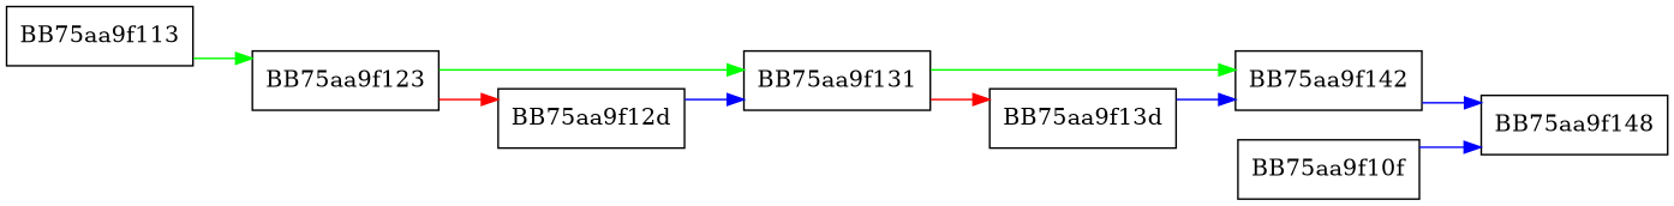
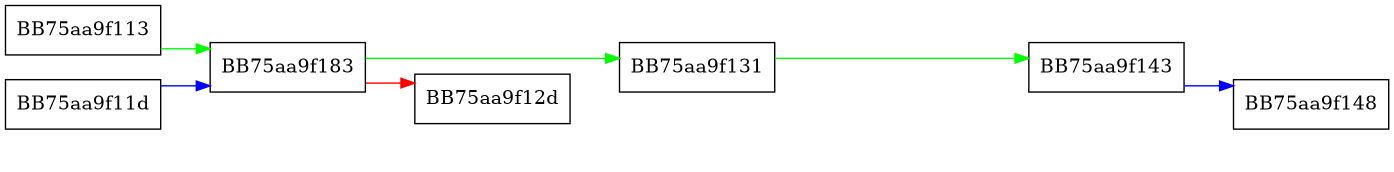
  digraph {
    rankdir=LR
    splines=ortho
    node [shape=box]
    edge [color=blue]
    BB75aa9f113
-   BB75aa9f123
-   BB75aa9f10f
+   BB75aa9f123 [label=BB75aa9f183]
    BB75aa9f148
    n5 [label=BB75aa9f131]
    BB75aa9f12d
-   BB75aa9f143 [label=BB75aa9f142]
-   BB75aa9f13d
+   BB75aa9f11d
+   BB75aa9f143
    BB75aa9f113 -> BB75aa9f123 [color=green]
    BB75aa9f123 -> n5 [color=green]
    BB75aa9f123 -> BB75aa9f12d [color=red]
-   BB75aa9f10f -> BB75aa9f148
    n5 -> BB75aa9f143 [color=green]
-   n5 -> BB75aa9f13d [color=red]
-   BB75aa9f12d -> n5
+   BB75aa9f11d -> BB75aa9f123
    BB75aa9f143 -> BB75aa9f148
-   BB75aa9f13d -> BB75aa9f143
  }
